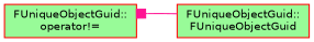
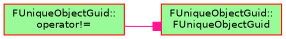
  digraph {
    rankdir=LR
    fontname="DejaVu Sans"
    node [color=red fillcolor=palegreen fontname="DejaVu Sans" fontsize=10 shape=box style=filled]
    n1 [fontcolor=black height=0.2 label="FUniqueObjectGuid::\loperator!=" width=0.4]
    n2 [height=0.2 label="FUniqueObjectGuid::\lFUniqueObjectGuid" width=0.4]
-   n2 -> n1 [color=deeppink fontname="DejaVu Sans" fontsize=10 labelfontname=Helvetica labelfontsize=10 style=solid arrowhead=box]
+   n1 -> n2 [color=deeppink fontname="DejaVu Sans" fontsize=10 labelfontname=Helvetica labelfontsize=10 style=solid arrowhead=box]
  }
